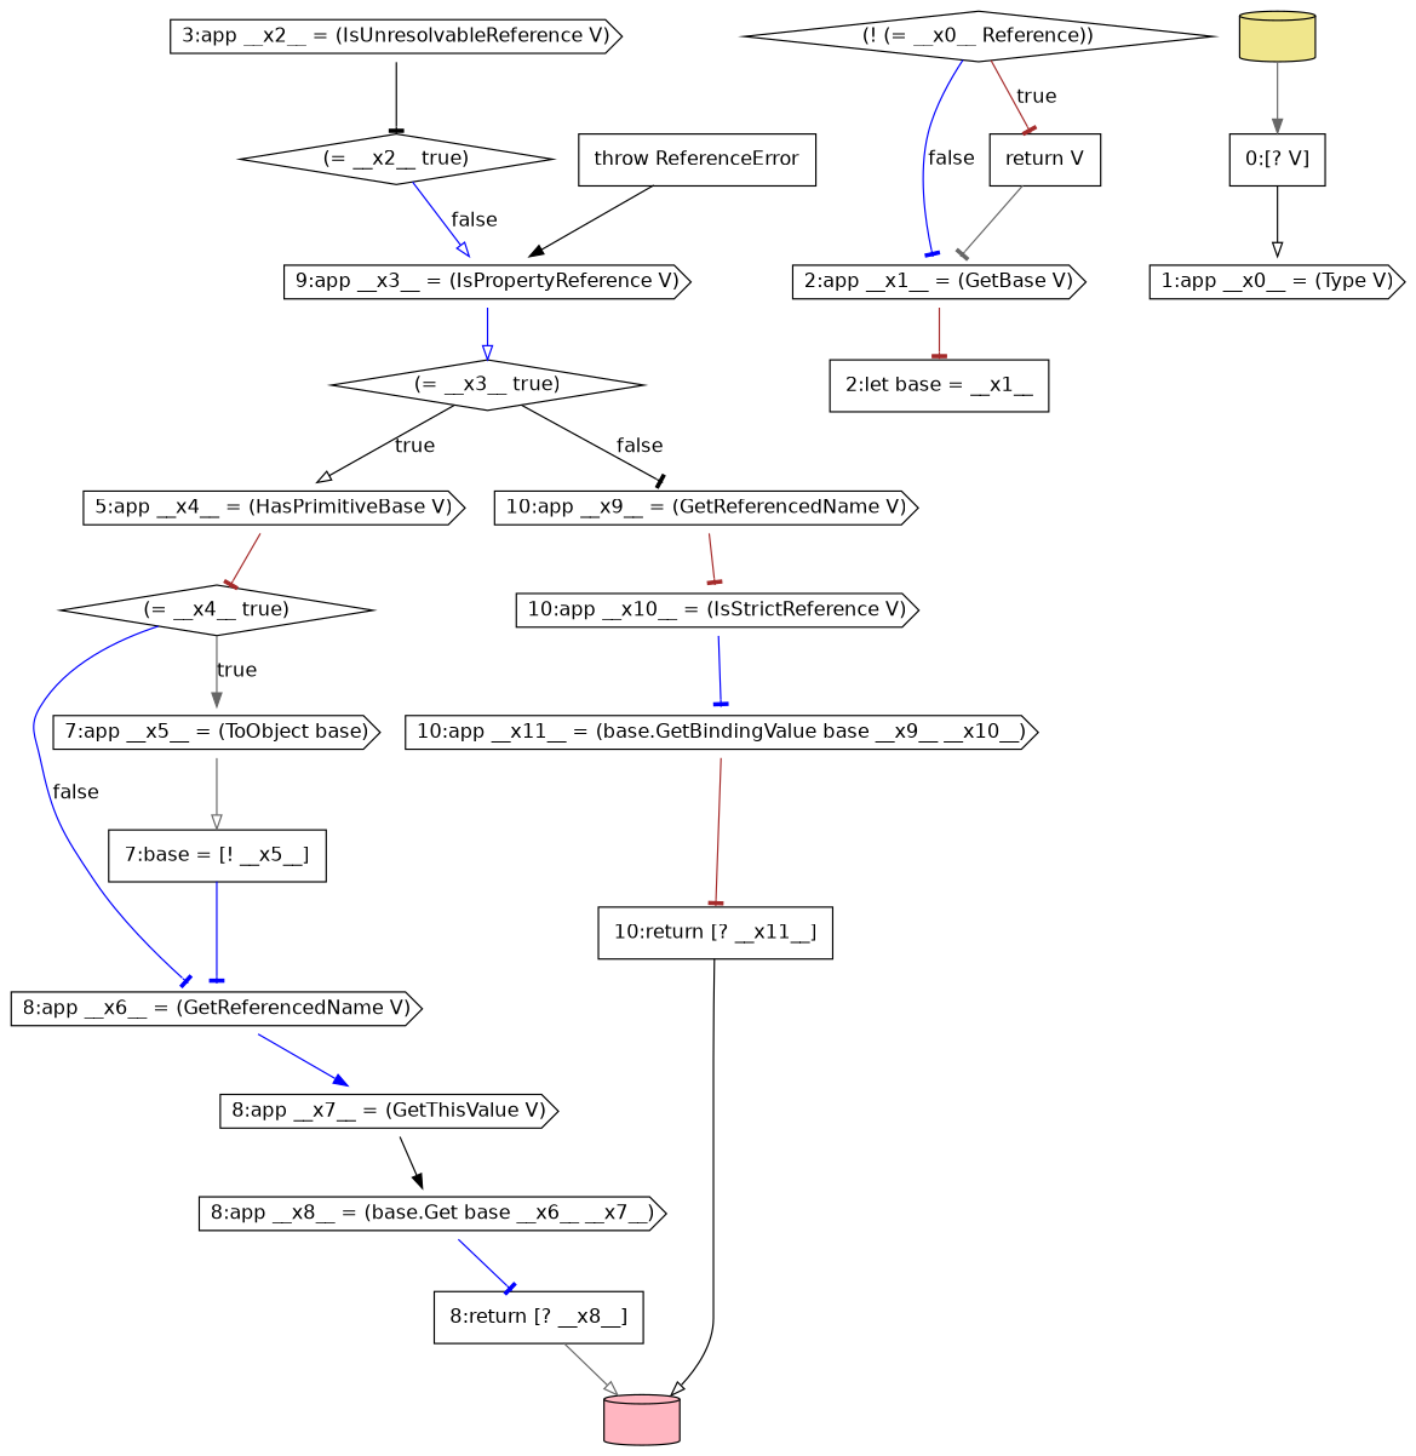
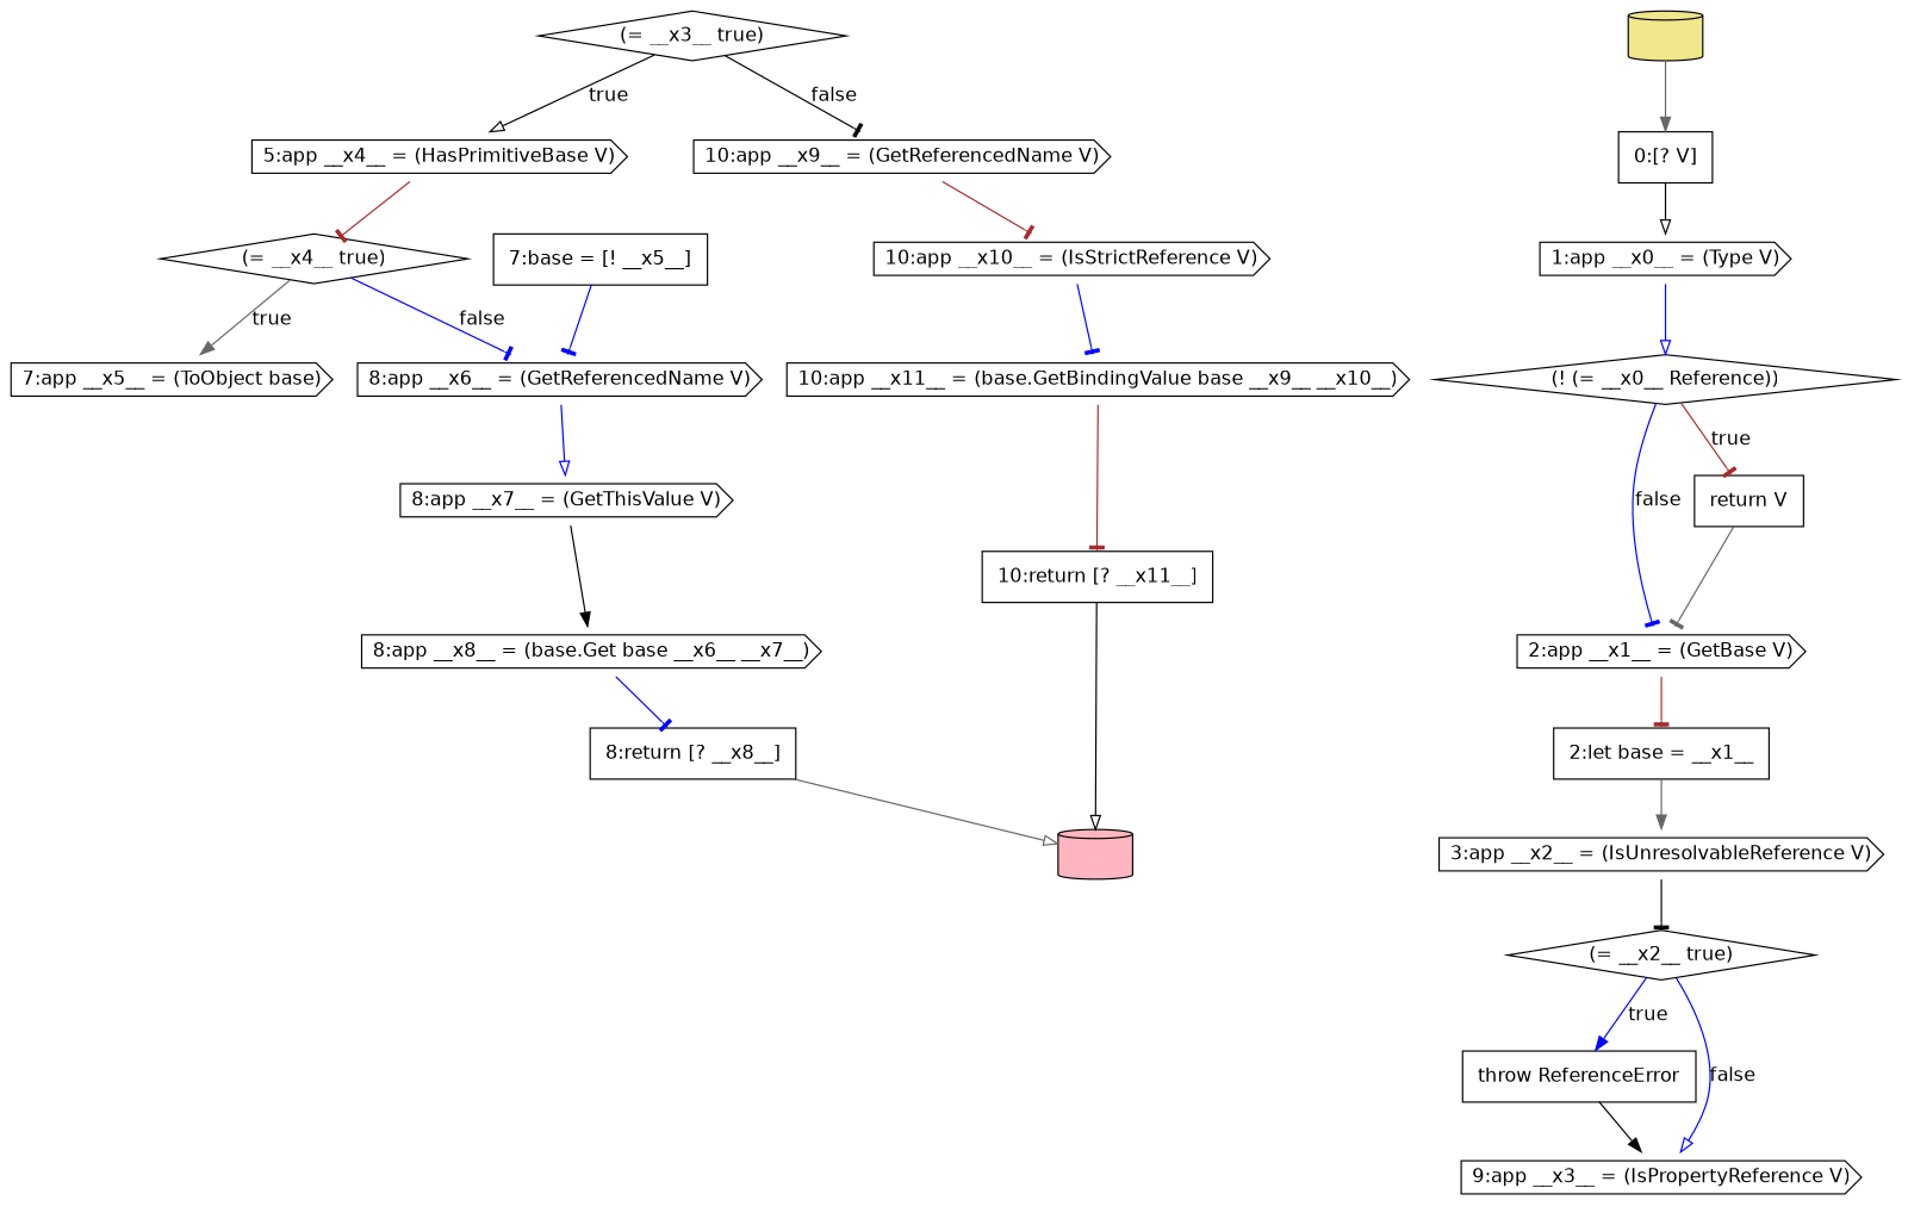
  digraph {
    fontname="DejaVu Sans"
    node [color=black fillcolor=white fontname="DejaVu Sans" shape=cds style=filled]
    edge [arrowhead=tee color=blue fontname="DejaVu Sans"]
    n1 [label=<<font color="black">8:app __x6__ = (GetReferencedName V)</font>>]
    n2 [label=<<font color="black">8:app __x7__ = (GetThisValue V)</font>>]
    n3 [label=<<font color="black">8:app __x8__ = (base.Get base __x6__ __x7__)</font>>]
    n4 [label=<<font color="black">5:app __x4__ = (HasPrimitiveBase V)</font>>]
    n5 [label=<<font color="black">(= __x4__ true)</font>> shape=diamond]
    n6 [label=<<font color="black">7:app __x5__ = (ToObject base)</font>>]
    n7 [label=<<font color="black">     <table border="0" cellborder="1" cellspacing="0" cellpadding="10">       <tr><td align="left">7:base = [! __x5__]</td></tr>     </table>   </font>> margin=0 shape=none]
    n8 [label=<<font color="black">10:app __x9__ = (GetReferencedName V)</font>>]
    n9 [label=<<font color="black">10:app __x10__ = (IsStrictReference V)</font>>]
    n10 [label=<<font color="black">10:app __x11__ = (base.GetBindingValue base __x9__ __x10__)</font>>]
    n11 [label=<<font color="black">2:app __x1__ = (GetBase V)</font>>]
    n12 [label=<<font color="black">     <table border="0" cellborder="1" cellspacing="0" cellpadding="10">       <tr><td align="left">2:let base = __x1__</td></tr>     </table>   </font>> margin=0 shape=none]
    n13 [label=<<font color="black">3:app __x2__ = (IsUnresolvableReference V)</font>>]
    n14 [label=<<font color="black">     <table border="0" cellborder="1" cellspacing="0" cellpadding="10">       <tr><td align="left">0:[? V]</td></tr>     </table>   </font>> margin=0 shape=none]
    n15 [label=<<font color="black">1:app __x0__ = (Type V)</font>>]
    n16 [label=<<font color="black">(! (= __x0__ Reference))</font>> shape=diamond]
    n17 [label=<<font color="black">     <table border="0" cellborder="1" cellspacing="0" cellpadding="10">       <tr><td align="left">8:return [? __x8__]</td></tr>     </table>   </font>> margin=0 shape=none]
    n18 [fillcolor=lightpink label=" " shape=cylinder]
    n19 [label=<<font color="black">(= __x2__ true)</font>> shape=diamond]
    n20 [label=<<font color="black">     <table border="0" cellborder="1" cellspacing="0" cellpadding="10">       <tr><td align="left">throw ReferenceError</td></tr>     </table>   </font>> margin=0 shape=none]
    n21 [label=<<font color="black">9:app __x3__ = (IsPropertyReference V)</font>>]
    n22 [label=<<font color="black">(= __x3__ true)</font>> shape=diamond]
    n23 [label=<<font color="black">     <table border="0" cellborder="1" cellspacing="0" cellpadding="10">       <tr><td align="left">10:return [? __x11__]</td></tr>     </table>   </font>> margin=0 shape=none]
    n24 [label=<<font color="black">     <table border="0" cellborder="1" cellspacing="0" cellpadding="10">       <tr><td align="left">return V</td></tr>     </table>   </font>> margin=0 shape=none]
    n25 [fillcolor=khaki label=" " shape=cylinder]
-   n1 -> n2 [arrowhead=normal]
+   n1 -> n2 [arrowhead=onormal]
    n2 -> n3 [arrowhead=normal color=black]
    n3 -> n17
    n4 -> n5 [color=brown]
    n5 -> n1 [label=<<font color="black">false</font>>]
    n5 -> n6 [arrowhead=normal color=gray40 label=<<font color="black">true</font>>]
-   n6 -> n7 [arrowhead=onormal color=gray40]
    n7 -> n1
    n8 -> n9 [color=brown]
    n9 -> n10
    n10 -> n23 [color=brown]
    n11 -> n12 [color=brown]
+   n12 -> n13 [arrowhead=normal color=gray40]
    n13 -> n19 [color=black]
    n14 -> n15 [arrowhead=onormal color=black]
+   n15 -> n16 [arrowhead=onormal]
    n16 -> n11 [label=<<font color="black">false</font>>]
    n16 -> n24 [color=brown label=<<font color="black">true</font>>]
    n17 -> n18 [arrowhead=onormal color=gray40]
+   n19 -> n20 [arrowhead=normal label=<<font color="black">true</font>>]
    n19 -> n21 [arrowhead=onormal label=<<font color="black">false</font>>]
    n20 -> n21 [arrowhead=normal color=black]
-   n21 -> n22 [arrowhead=onormal]
    n22 -> n4 [arrowhead=onormal color=black label=<<font color="black">true</font>>]
    n22 -> n8 [color=black label=<<font color="black">false</font>>]
    n23 -> n18 [arrowhead=onormal color=black]
    n24 -> n11 [color=gray40]
    n25 -> n14 [arrowhead=normal color=gray40]
  }
